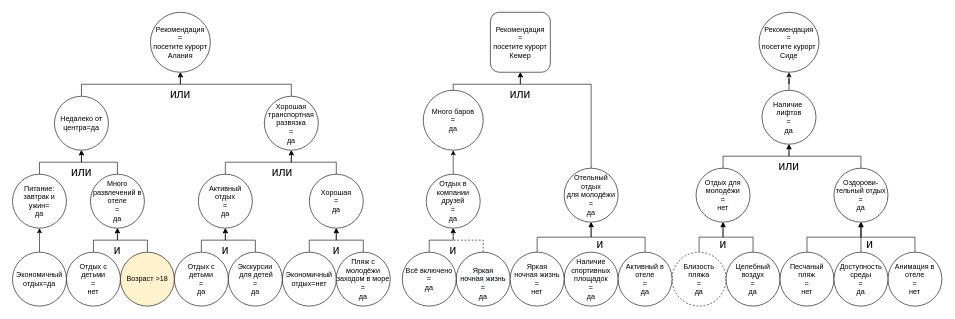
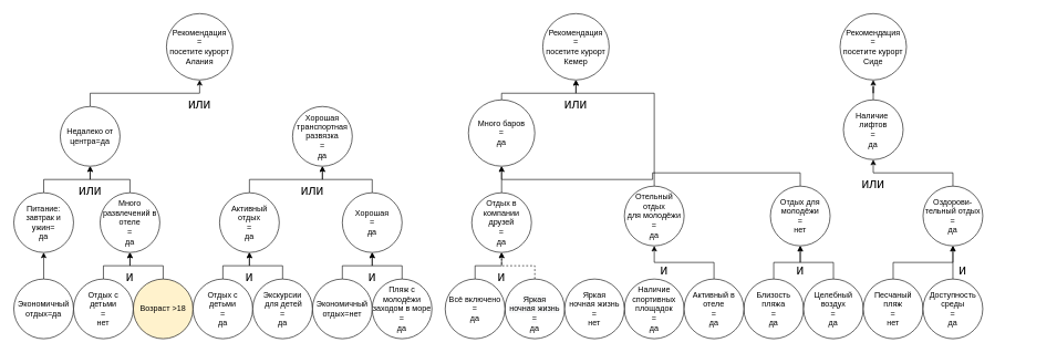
  <mxCell id="0" />
  <mxCell id="1" parent="0" />
  <mxCell id="2" style="edgeStyle=orthogonalEdgeStyle;rounded=0;orthogonalLoop=1;jettySize=auto;html=1;exitX=0.5;exitY=0;exitDx=0;exitDy=0;" parent="1" source="3" target="17" edge="1"><mxGeometry relative="1" as="geometry" /></mxCell>
  <mxCell id="3" value="&lt;font style=&quot;vertical-align: inherit;&quot;&gt;&lt;font style=&quot;vertical-align: inherit;&quot;&gt;Возраст &amp;gt;18&lt;/font&gt;&lt;/font&gt;" style="ellipse;whiteSpace=wrap;html=1;aspect=fixed;fillColor=#fff2cc;" parent="1" vertex="1"><mxGeometry x="200" y="420" width="90" height="90" as="geometry" /></mxCell>
  <mxCell id="4" style="edgeStyle=orthogonalEdgeStyle;rounded=0;orthogonalLoop=1;jettySize=auto;html=1;exitX=0.5;exitY=0;exitDx=0;exitDy=0;" parent="1" source="5" target="17" edge="1"><mxGeometry relative="1" as="geometry" /></mxCell>
  <mxCell id="5" value="Отдых с детьми&lt;br&gt;=&lt;br&gt;нет" style="ellipse;whiteSpace=wrap;html=1;aspect=fixed;" parent="1" vertex="1"><mxGeometry x="110" y="420" width="90" height="90" as="geometry" /></mxCell>
  <mxCell id="6" style="edgeStyle=orthogonalEdgeStyle;rounded=0;orthogonalLoop=1;jettySize=auto;html=1;exitX=0.5;exitY=0;exitDx=0;exitDy=0;" parent="1" source="7" target="45" edge="1"><mxGeometry relative="1" as="geometry" /></mxCell>
  <mxCell id="7" value="&lt;font style=&quot;vertical-align: inherit;&quot;&gt;&lt;font style=&quot;vertical-align: inherit;&quot;&gt;&lt;font style=&quot;vertical-align: inherit;&quot;&gt;&lt;font style=&quot;vertical-align: inherit;&quot;&gt;Экономичный отдых=нет&lt;/font&gt;&lt;/font&gt;&lt;/font&gt;&lt;/font&gt;" style="ellipse;whiteSpace=wrap;html=1;aspect=fixed;" parent="1" vertex="1"><mxGeometry x="470" y="420" width="90" height="90" as="geometry" /></mxCell>
  <mxCell id="8" style="edgeStyle=orthogonalEdgeStyle;rounded=0;orthogonalLoop=1;jettySize=auto;html=1;exitX=0.5;exitY=0;exitDx=0;exitDy=0;" parent="1" source="9" target="13" edge="1"><mxGeometry relative="1" as="geometry" /></mxCell>
  <mxCell id="9" value="Питание:&lt;br&gt;завтрак и ужин=&lt;br&gt;да" style="ellipse;html=1;aspect=fixed;fontSize=12;whiteSpace=wrap;" parent="1" vertex="1"><mxGeometry x="20" y="290" width="90" height="90" as="geometry" /></mxCell>
  <mxCell id="10" style="edgeStyle=orthogonalEdgeStyle;rounded=0;orthogonalLoop=1;jettySize=auto;html=1;exitX=0.5;exitY=0;exitDx=0;exitDy=0;" parent="1" source="11" target="9" edge="1"><mxGeometry relative="1" as="geometry" /></mxCell>
  <mxCell id="11" value="Экономичный отдых=да" style="ellipse;whiteSpace=wrap;html=1;aspect=fixed;" parent="1" vertex="1"><mxGeometry x="20" y="420" width="90" height="90" as="geometry" /></mxCell>
  <mxCell id="12" style="edgeStyle=orthogonalEdgeStyle;rounded=0;orthogonalLoop=1;jettySize=auto;html=1;exitX=0.5;exitY=0;exitDx=0;exitDy=0;" parent="1" source="13" target="18" edge="1"><mxGeometry relative="1" as="geometry" /></mxCell>
  <mxCell id="13" value="Недалеко от центра=да" style="ellipse;whiteSpace=wrap;html=1;aspect=fixed;fontSize=12;" parent="1" vertex="1"><mxGeometry x="90" y="160" width="90" height="90" as="geometry" /></mxCell>
  <mxCell id="14" style="edgeStyle=orthogonalEdgeStyle;rounded=0;orthogonalLoop=1;jettySize=auto;html=1;exitX=0.5;exitY=0;exitDx=0;exitDy=0;" parent="1" source="15" target="49" edge="1"><mxGeometry relative="1" as="geometry" /></mxCell>
  <mxCell id="15" value="Отдых с детьми&lt;br&gt;=&lt;br&gt;да" style="ellipse;whiteSpace=wrap;html=1;aspect=fixed;fontSize=12;" parent="1" vertex="1"><mxGeometry x="290" y="420" width="90" height="90" as="geometry" /></mxCell>
  <mxCell id="16" style="edgeStyle=orthogonalEdgeStyle;rounded=0;orthogonalLoop=1;jettySize=auto;html=1;exitX=0.5;exitY=0;exitDx=0;exitDy=0;" parent="1" source="17" target="13" edge="1"><mxGeometry relative="1" as="geometry" /></mxCell>
  <mxCell id="17" value="&lt;font style=&quot;vertical-align: inherit;&quot;&gt;&lt;font style=&quot;vertical-align: inherit;&quot;&gt;Много развлечений в отеле &lt;/font&gt;&lt;/font&gt;&lt;br&gt;&lt;font style=&quot;vertical-align: inherit;&quot;&gt;&lt;font style=&quot;vertical-align: inherit;&quot;&gt;= &lt;/font&gt;&lt;/font&gt;&lt;br&gt;&lt;font style=&quot;vertical-align: inherit;&quot;&gt;&lt;font style=&quot;vertical-align: inherit;&quot;&gt;да&lt;/font&gt;&lt;/font&gt;" style="ellipse;whiteSpace=wrap;html=1;aspect=fixed;fontSize=12;" parent="1" vertex="1"><mxGeometry x="150" y="290" width="90" height="90" as="geometry" /></mxCell>
  <mxCell id="18" value="&lt;font style=&quot;vertical-align: inherit;&quot;&gt;&lt;font style=&quot;vertical-align: inherit;&quot;&gt;Рекомендация &lt;/font&gt;&lt;/font&gt;&lt;br&gt;&lt;font style=&quot;vertical-align: inherit;&quot;&gt;&lt;font style=&quot;vertical-align: inherit;&quot;&gt;=&lt;br&gt;посетите курорт Алания&lt;/font&gt;&lt;/font&gt;" style="ellipse;whiteSpace=wrap;html=1;aspect=fixed;fontSize=12;" parent="1" vertex="1"><mxGeometry x="250" y="20" width="100" height="100" as="geometry" /></mxCell>
  <mxCell id="19" style="edgeStyle=orthogonalEdgeStyle;rounded=0;orthogonalLoop=1;jettySize=auto;html=1;exitX=0.5;exitY=0;exitDx=0;exitDy=0;dashed=1;" parent="1" source="20" target="24" edge="1"><mxGeometry relative="1" as="geometry" /></mxCell>
  <mxCell id="20" value="&lt;br&gt;&lt;span style=&quot;color: rgb(0, 0, 0); font-family: Helvetica; font-size: 12px; font-style: normal; font-variant-ligatures: normal; font-variant-caps: normal; font-weight: 400; letter-spacing: normal; orphans: 2; text-align: center; text-indent: 0px; text-transform: none; widows: 2; word-spacing: 0px; -webkit-text-stroke-width: 0px; background-color: rgb(248, 249, 250); text-decoration-thickness: initial; text-decoration-style: initial; text-decoration-color: initial; float: none; display: inline !important;&quot;&gt;Яркая&lt;/span&gt;&lt;br style=&quot;color: rgb(0, 0, 0); font-family: Helvetica; font-size: 12px; font-style: normal; font-variant-ligatures: normal; font-variant-caps: normal; font-weight: 400; letter-spacing: normal; orphans: 2; text-align: center; text-indent: 0px; text-transform: none; widows: 2; word-spacing: 0px; -webkit-text-stroke-width: 0px; background-color: rgb(248, 249, 250); text-decoration-thickness: initial; text-decoration-style: initial; text-decoration-color: initial;&quot;&gt;&lt;span style=&quot;color: rgb(0, 0, 0); font-family: Helvetica; font-size: 12px; font-style: normal; font-variant-ligatures: normal; font-variant-caps: normal; font-weight: 400; letter-spacing: normal; orphans: 2; text-align: center; text-indent: 0px; text-transform: none; widows: 2; word-spacing: 0px; -webkit-text-stroke-width: 0px; background-color: rgb(248, 249, 250); text-decoration-thickness: initial; text-decoration-style: initial; text-decoration-color: initial; float: none; display: inline !important;&quot;&gt;ночная жизнь&lt;/span&gt;&lt;br style=&quot;color: rgb(0, 0, 0); font-family: Helvetica; font-size: 12px; font-style: normal; font-variant-ligatures: normal; font-variant-caps: normal; font-weight: 400; letter-spacing: normal; orphans: 2; text-align: center; text-indent: 0px; text-transform: none; widows: 2; word-spacing: 0px; -webkit-text-stroke-width: 0px; background-color: rgb(248, 249, 250); text-decoration-thickness: initial; text-decoration-style: initial; text-decoration-color: initial;&quot;&gt;&lt;span style=&quot;color: rgb(0, 0, 0); font-family: Helvetica; font-size: 12px; font-style: normal; font-variant-ligatures: normal; font-variant-caps: normal; font-weight: 400; letter-spacing: normal; orphans: 2; text-align: center; text-indent: 0px; text-transform: none; widows: 2; word-spacing: 0px; -webkit-text-stroke-width: 0px; background-color: rgb(248, 249, 250); text-decoration-thickness: initial; text-decoration-style: initial; text-decoration-color: initial; float: none; display: inline !important;&quot;&gt;=&lt;/span&gt;&lt;br style=&quot;color: rgb(0, 0, 0); font-family: Helvetica; font-size: 12px; font-style: normal; font-variant-ligatures: normal; font-variant-caps: normal; font-weight: 400; letter-spacing: normal; orphans: 2; text-align: center; text-indent: 0px; text-transform: none; widows: 2; word-spacing: 0px; -webkit-text-stroke-width: 0px; background-color: rgb(248, 249, 250); text-decoration-thickness: initial; text-decoration-style: initial; text-decoration-color: initial;&quot;&gt;да" style="ellipse;aspect=fixed;fontSize=12;align=center;html=1;whiteSpace=wrap;" parent="1" vertex="1"><mxGeometry x="760" y="420" width="90" height="90" as="geometry" /></mxCell>
  <mxCell id="21" style="edgeStyle=orthogonalEdgeStyle;rounded=0;orthogonalLoop=1;jettySize=auto;html=1;exitX=0.5;exitY=0;exitDx=0;exitDy=0;" parent="1" source="22" target="24" edge="1"><mxGeometry relative="1" as="geometry" /></mxCell>
  <mxCell id="22" value="&lt;font style=&quot;vertical-align: inherit;&quot;&gt;&lt;font style=&quot;vertical-align: inherit;&quot;&gt;Всё включено&lt;br&gt;=&lt;br&gt;да&lt;br&gt;&lt;/font&gt;&lt;/font&gt;" style="ellipse;whiteSpace=wrap;html=1;aspect=fixed;fontSize=12;" parent="1" vertex="1"><mxGeometry x="670" y="420" width="90" height="90" as="geometry" /></mxCell>
  <mxCell id="23" style="edgeStyle=orthogonalEdgeStyle;rounded=0;orthogonalLoop=1;jettySize=auto;html=1;exitX=0.5;exitY=0;exitDx=0;exitDy=0;" parent="1" source="24" target="29" edge="1"><mxGeometry relative="1" as="geometry" /></mxCell>
  <mxCell id="24" value="Отдых в компании друзей&lt;br&gt;=&lt;br&gt;да" style="ellipse;whiteSpace=wrap;html=1;aspect=fixed;fontSize=12;" parent="1" vertex="1"><mxGeometry x="710" y="290" width="90" height="90" as="geometry" /></mxCell>
  <mxCell id="25" value="Наличие спортивных площадок&lt;br&gt;=&lt;br&gt;да" style="ellipse;whiteSpace=wrap;html=1;aspect=fixed;fontSize=12;" parent="1" vertex="1"><mxGeometry x="940" y="420" width="90" height="90" as="geometry" /></mxCell>
- <mxCell id="26" style="edgeStyle=orthogonalEdgeStyle;rounded=0;orthogonalLoop=1;jettySize=auto;html=1;exitX=0.5;exitY=0;exitDx=0;exitDy=0;" parent="1" source="27" target="57" edge="1"><mxGeometry relative="1" as="geometry" /></mxCell>
  <mxCell id="27" value="Яркая &lt;br&gt;ночная жизнь&lt;br&gt;=&lt;br&gt;нет" style="ellipse;whiteSpace=wrap;html=1;aspect=fixed;fontSize=12;" parent="1" vertex="1"><mxGeometry x="850" y="420" width="90" height="90" as="geometry" /></mxCell>
  <mxCell id="28" style="edgeStyle=orthogonalEdgeStyle;rounded=0;orthogonalLoop=1;jettySize=auto;html=1;exitX=0.5;exitY=0;exitDx=0;exitDy=0;" parent="1" source="29" target="30" edge="1"><mxGeometry relative="1" as="geometry"><Array as="points"><mxPoint x="755" y="140" /><mxPoint x="867" y="140" /></Array></mxGeometry></mxCell>
  <mxCell id="29" value="&lt;font style=&quot;vertical-align: inherit;&quot;&gt;&lt;font style=&quot;vertical-align: inherit;&quot;&gt;&lt;font style=&quot;vertical-align: inherit;&quot;&gt;&lt;font style=&quot;vertical-align: inherit;&quot;&gt;Много баров&lt;/font&gt;&lt;/font&gt;&lt;/font&gt;&lt;/font&gt;&lt;br&gt;&lt;font style=&quot;vertical-align: inherit;&quot;&gt;&lt;font style=&quot;vertical-align: inherit;&quot;&gt;&lt;font style=&quot;vertical-align: inherit;&quot;&gt;&lt;font style=&quot;vertical-align: inherit;&quot;&gt;= &lt;/font&gt;&lt;/font&gt;&lt;/font&gt;&lt;/font&gt;&lt;br&gt;&lt;font style=&quot;vertical-align: inherit;&quot;&gt;&lt;font style=&quot;vertical-align: inherit;&quot;&gt;&lt;font style=&quot;vertical-align: inherit;&quot;&gt;&lt;font style=&quot;vertical-align: inherit;&quot;&gt;да&lt;/font&gt;&lt;/font&gt;&lt;/font&gt;&lt;/font&gt;" style="ellipse;whiteSpace=wrap;html=1;aspect=fixed;fontSize=12;" parent="1" vertex="1"><mxGeometry x="705" y="150" width="100" height="100" as="geometry" /></mxCell>
- <mxCell id="30" value="Рекомендация&lt;br&gt;=&lt;br&gt;посетите курорт Кемер" style="whiteSpace=wrap;html=1;aspect=fixed;fontSize=12;rounded=1;" parent="1" vertex="1"><mxGeometry x="817" y="20" width="100" height="100" as="geometry" /></mxCell>
+ <mxCell id="30" value="Рекомендация&lt;br&gt;=&lt;br&gt;посетите курорт Кемер" style="ellipse;whiteSpace=wrap;html=1;aspect=fixed;fontSize=12;" parent="1" vertex="1"><mxGeometry x="817" y="20" width="100" height="100" as="geometry" /></mxCell>
  <mxCell id="31" style="edgeStyle=orthogonalEdgeStyle;rounded=0;orthogonalLoop=1;jettySize=auto;html=1;exitX=0.5;exitY=0;exitDx=0;exitDy=0;" parent="1" source="32" target="40" edge="1"><mxGeometry relative="1" as="geometry" /></mxCell>
- <mxCell id="32" value="Близость пляжа&lt;br&gt;=&lt;br&gt;да" style="ellipse;whiteSpace=wrap;html=1;aspect=fixed;fontSize=12;dashed=1;" parent="1" vertex="1"><mxGeometry x="1120" y="420" width="90" height="90" as="geometry" /></mxCell>
- <mxCell id="33" style="edgeStyle=orthogonalEdgeStyle;rounded=0;orthogonalLoop=1;jettySize=auto;html=1;exitX=0.5;exitY=0;exitDx=0;exitDy=0;" parent="1" source="34" target="59" edge="1"><mxGeometry relative="1" as="geometry" /></mxCell>
- <mxCell id="34" value="Анимация в отеле&lt;br&gt;=&lt;br&gt;нет" style="ellipse;whiteSpace=wrap;html=1;aspect=fixed;fontSize=12;" parent="1" vertex="1"><mxGeometry x="1480" y="420" width="90" height="90" as="geometry" /></mxCell>
+ <mxCell id="32" value="Близость пляжа&lt;br&gt;=&lt;br&gt;да" style="ellipse;whiteSpace=wrap;html=1;aspect=fixed;fontSize=12;" parent="1" vertex="1"><mxGeometry x="1120" y="420" width="90" height="90" as="geometry" /></mxCell>
  <mxCell id="35" style="edgeStyle=orthogonalEdgeStyle;rounded=0;orthogonalLoop=1;jettySize=auto;html=1;exitX=0.5;exitY=0;exitDx=0;exitDy=0;" parent="1" source="36" target="40" edge="1"><mxGeometry relative="1" as="geometry" /></mxCell>
  <mxCell id="36" value="Целебный воздух&lt;br&gt;=&lt;br&gt;да" style="ellipse;whiteSpace=wrap;html=1;aspect=fixed;fontSize=12;" parent="1" vertex="1"><mxGeometry x="1210" y="420" width="90" height="90" as="geometry" /></mxCell>
  <mxCell id="37" style="edgeStyle=orthogonalEdgeStyle;rounded=0;orthogonalLoop=1;jettySize=auto;html=1;exitX=0.5;exitY=0;exitDx=0;exitDy=0;" parent="1" source="38" target="59" edge="1"><mxGeometry relative="1" as="geometry" /></mxCell>
  <mxCell id="38" value="Песчаный &lt;br&gt;пляж&lt;br&gt;=&lt;br&gt;нет" style="ellipse;whiteSpace=wrap;html=1;aspect=fixed;fontSize=12;" parent="1" vertex="1"><mxGeometry x="1300" y="420" width="90" height="90" as="geometry" /></mxCell>
- <mxCell id="39" style="edgeStyle=orthogonalEdgeStyle;rounded=0;orthogonalLoop=1;jettySize=auto;html=1;exitX=0.5;exitY=0;exitDx=0;exitDy=0;" parent="1" source="40" target="61" edge="1"><mxGeometry relative="1" as="geometry" /></mxCell>
+ <mxCell id="39" style="edgeStyle=orthogonalEdgeStyle;rounded=0;orthogonalLoop=1;jettySize=auto;html=1;exitX=0.5;exitY=0;exitDx=0;exitDy=0;" parent="1" source="40" target="29" edge="1"><mxGeometry relative="1" as="geometry" /></mxCell>
  <mxCell id="40" value="Отдых для молодёжи&lt;br&gt;=&lt;br&gt;нет" style="ellipse;whiteSpace=wrap;html=1;aspect=fixed;fontSize=12;" parent="1" vertex="1"><mxGeometry x="1160" y="280" width="90" height="90" as="geometry" /></mxCell>
  <mxCell id="41" style="edgeStyle=orthogonalEdgeStyle;rounded=0;orthogonalLoop=1;jettySize=auto;html=1;exitX=0.5;exitY=0;exitDx=0;exitDy=0;" parent="1" source="42" target="59" edge="1"><mxGeometry relative="1" as="geometry" /></mxCell>
  <mxCell id="42" value="Доступность среды&lt;br&gt;=&lt;br&gt;да" style="ellipse;whiteSpace=wrap;html=1;aspect=fixed;fontSize=12;" parent="1" vertex="1"><mxGeometry x="1390" y="420" width="90" height="90" as="geometry" /></mxCell>
  <mxCell id="43" value="Рекомендация&lt;br&gt;=&lt;br&gt;посетите курорт Сиде" style="ellipse;whiteSpace=wrap;html=1;aspect=fixed;fontSize=12;" parent="1" vertex="1"><mxGeometry x="1265" y="20" width="100" height="100" as="geometry" /></mxCell>
  <mxCell id="44" style="edgeStyle=orthogonalEdgeStyle;rounded=0;orthogonalLoop=1;jettySize=auto;html=1;exitX=0.5;exitY=0;exitDx=0;exitDy=0;" parent="1" source="45" target="47" edge="1"><mxGeometry relative="1" as="geometry" /></mxCell>
  <mxCell id="45" value="&lt;font style=&quot;vertical-align: inherit;&quot;&gt;&lt;font style=&quot;vertical-align: inherit;&quot;&gt;&lt;font style=&quot;vertical-align: inherit;&quot;&gt;&lt;font style=&quot;vertical-align: inherit;&quot;&gt;Хорошая&lt;/font&gt;&lt;/font&gt;&lt;br&gt;&lt;font style=&quot;vertical-align: inherit;&quot;&gt;&lt;font style=&quot;vertical-align: inherit;&quot;&gt;= &lt;/font&gt;&lt;/font&gt;&lt;br&gt;&lt;font style=&quot;vertical-align: inherit;&quot;&gt;&lt;font style=&quot;vertical-align: inherit;&quot;&gt;да&lt;/font&gt;&lt;/font&gt;&lt;br&gt;&lt;/font&gt;&lt;/font&gt;" style="ellipse;whiteSpace=wrap;html=1;aspect=fixed;" parent="1" vertex="1"><mxGeometry x="515" y="290" width="90" height="90" as="geometry" /></mxCell>
- <mxCell id="46" style="edgeStyle=orthogonalEdgeStyle;rounded=0;orthogonalLoop=1;jettySize=auto;html=1;exitX=0.5;exitY=0;exitDx=0;exitDy=0;" parent="1" source="47" target="18" edge="1"><mxGeometry relative="1" as="geometry" /></mxCell>
  <mxCell id="47" value="&lt;font style=&quot;vertical-align: inherit;&quot;&gt;&lt;font style=&quot;vertical-align: inherit;&quot;&gt;Хорошая транспортная развязка&lt;br&gt;=&lt;br&gt;да&lt;br&gt;&lt;/font&gt;&lt;/font&gt;" style="ellipse;whiteSpace=wrap;html=1;aspect=fixed;" parent="1" vertex="1"><mxGeometry x="440" y="160" width="90" height="90" as="geometry" /></mxCell>
  <mxCell id="48" style="edgeStyle=orthogonalEdgeStyle;rounded=0;orthogonalLoop=1;jettySize=auto;html=1;exitX=0.5;exitY=0;exitDx=0;exitDy=0;" parent="1" source="49" target="47" edge="1"><mxGeometry relative="1" as="geometry" /></mxCell>
  <mxCell id="49" value="&lt;font style=&quot;vertical-align: inherit;&quot;&gt;&lt;font style=&quot;vertical-align: inherit;&quot;&gt;Активный отдых&lt;br&gt;=&lt;br&gt;да&lt;br&gt;&lt;/font&gt;&lt;/font&gt;" style="ellipse;whiteSpace=wrap;html=1;aspect=fixed;" parent="1" vertex="1"><mxGeometry x="330" y="290" width="90" height="90" as="geometry" /></mxCell>
  <mxCell id="50" style="edgeStyle=orthogonalEdgeStyle;rounded=0;orthogonalLoop=1;jettySize=auto;html=1;exitX=0.5;exitY=0;exitDx=0;exitDy=0;" parent="1" source="51" target="49" edge="1"><mxGeometry relative="1" as="geometry" /></mxCell>
  <mxCell id="51" value="&lt;font style=&quot;vertical-align: inherit;&quot;&gt;&lt;font style=&quot;vertical-align: inherit;&quot;&gt;&lt;font style=&quot;vertical-align: inherit;&quot;&gt;&lt;font style=&quot;vertical-align: inherit;&quot;&gt;Экскурсии&lt;br&gt;&amp;nbsp;для детей &lt;/font&gt;&lt;/font&gt;&lt;br&gt;&lt;font style=&quot;vertical-align: inherit;&quot;&gt;&lt;font style=&quot;vertical-align: inherit;&quot;&gt;= &lt;/font&gt;&lt;/font&gt;&lt;br&gt;&lt;font style=&quot;vertical-align: inherit;&quot;&gt;&lt;font style=&quot;vertical-align: inherit;&quot;&gt;да&lt;/font&gt;&lt;/font&gt;&lt;br&gt;&lt;/font&gt;&lt;/font&gt;" style="ellipse;whiteSpace=wrap;html=1;aspect=fixed;" parent="1" vertex="1"><mxGeometry x="380" y="420" width="90" height="90" as="geometry" /></mxCell>
  <mxCell id="52" style="edgeStyle=orthogonalEdgeStyle;rounded=0;orthogonalLoop=1;jettySize=auto;html=1;exitX=0.5;exitY=0;exitDx=0;exitDy=0;" parent="1" source="53" target="45" edge="1"><mxGeometry relative="1" as="geometry" /></mxCell>
  <mxCell id="53" value="&lt;font style=&quot;vertical-align: inherit;&quot;&gt;&lt;font style=&quot;vertical-align: inherit;&quot;&gt;Пляж с молодёжи заходом в море&lt;br&gt;=&lt;br&gt;да&lt;br&gt;&lt;/font&gt;&lt;/font&gt;" style="ellipse;whiteSpace=wrap;html=1;aspect=fixed;" parent="1" vertex="1"><mxGeometry x="560" y="420" width="90" height="90" as="geometry" /></mxCell>
  <mxCell id="54" style="edgeStyle=orthogonalEdgeStyle;rounded=0;orthogonalLoop=1;jettySize=auto;html=1;exitX=0.5;exitY=0;exitDx=0;exitDy=0;" parent="1" source="55" target="57" edge="1"><mxGeometry relative="1" as="geometry" /></mxCell>
  <mxCell id="55" value="Активный в отеле&lt;br&gt;=&lt;br&gt;да" style="ellipse;whiteSpace=wrap;html=1;aspect=fixed;" parent="1" vertex="1"><mxGeometry x="1030" y="420" width="90" height="90" as="geometry" /></mxCell>
  <mxCell id="56" style="edgeStyle=orthogonalEdgeStyle;rounded=0;orthogonalLoop=1;jettySize=auto;html=1;exitX=0.5;exitY=0;exitDx=0;exitDy=0;" parent="1" source="57" target="30" edge="1"><mxGeometry relative="1" as="geometry"><Array as="points"><mxPoint x="985" y="140" /><mxPoint x="867" y="140" /></Array></mxGeometry></mxCell>
  <mxCell id="57" value="&lt;font style=&quot;vertical-align: inherit;&quot;&gt;&lt;font style=&quot;vertical-align: inherit;&quot;&gt;Отельный отдых &lt;/font&gt;&lt;/font&gt;&lt;br&gt;&lt;font style=&quot;vertical-align: inherit;&quot;&gt;&lt;font style=&quot;vertical-align: inherit;&quot;&gt;для молодёжи &lt;/font&gt;&lt;/font&gt;&lt;br&gt;&lt;font style=&quot;vertical-align: inherit;&quot;&gt;&lt;font style=&quot;vertical-align: inherit;&quot;&gt;= &lt;/font&gt;&lt;/font&gt;&lt;br&gt;&lt;font style=&quot;vertical-align: inherit;&quot;&gt;&lt;font style=&quot;vertical-align: inherit;&quot;&gt;да&lt;/font&gt;&lt;/font&gt;" style="ellipse;whiteSpace=wrap;html=1;aspect=fixed;" parent="1" vertex="1"><mxGeometry x="940" y="280" width="90" height="90" as="geometry" /></mxCell>
  <mxCell id="58" style="edgeStyle=orthogonalEdgeStyle;rounded=0;orthogonalLoop=1;jettySize=auto;html=1;exitX=0.5;exitY=0;exitDx=0;exitDy=0;" parent="1" source="59" target="61" edge="1"><mxGeometry relative="1" as="geometry" /></mxCell>
  <mxCell id="59" value="Оздорови-&lt;br&gt;тельный отдых&lt;br&gt;=&lt;br&gt;да" style="ellipse;whiteSpace=wrap;html=1;aspect=fixed;" parent="1" vertex="1"><mxGeometry x="1390" y="280" width="90" height="90" as="geometry" /></mxCell>
  <mxCell id="60" style="edgeStyle=orthogonalEdgeStyle;rounded=0;orthogonalLoop=1;jettySize=auto;html=1;exitX=0.5;exitY=0;exitDx=0;exitDy=0;" parent="1" source="61" target="43" edge="1"><mxGeometry relative="1" as="geometry" /></mxCell>
  <mxCell id="61" value="Наличие&amp;nbsp;&lt;br&gt;лифтов&lt;br&gt;=&lt;br&gt;да" style="ellipse;whiteSpace=wrap;html=1;aspect=fixed;" parent="1" vertex="1"><mxGeometry x="1270" y="150" width="90" height="90" as="geometry" /></mxCell>
  <mxCell id="62" value="&lt;font style=&quot;font-size: 20px;&quot;&gt;и&lt;/font&gt;" style="text;html=1;strokeColor=none;fillColor=none;align=center;verticalAlign=middle;whiteSpace=wrap;rounded=0;" parent="1" vertex="1"><mxGeometry x="165" y="400" width="60" height="30" as="geometry" /></mxCell>
  <mxCell id="63" value="&lt;font style=&quot;font-size: 20px;&quot;&gt;и&lt;/font&gt;" style="text;html=1;strokeColor=none;fillColor=none;align=center;verticalAlign=middle;whiteSpace=wrap;rounded=0;" parent="1" vertex="1"><mxGeometry x="345" y="400" width="60" height="30" as="geometry" /></mxCell>
  <mxCell id="64" value="&lt;font style=&quot;font-size: 20px;&quot;&gt;и&lt;/font&gt;" style="text;html=1;strokeColor=none;fillColor=none;align=center;verticalAlign=middle;whiteSpace=wrap;rounded=0;" parent="1" vertex="1"><mxGeometry x="530" y="400" width="60" height="30" as="geometry" /></mxCell>
  <mxCell id="65" value="&lt;font style=&quot;font-size: 20px;&quot;&gt;и&lt;/font&gt;" style="text;html=1;strokeColor=none;fillColor=none;align=center;verticalAlign=middle;whiteSpace=wrap;rounded=0;" parent="1" vertex="1"><mxGeometry x="725" y="400" width="60" height="30" as="geometry" /></mxCell>
  <mxCell id="66" value="&lt;font style=&quot;font-size: 20px;&quot;&gt;и&lt;/font&gt;" style="text;html=1;strokeColor=none;fillColor=none;align=center;verticalAlign=middle;whiteSpace=wrap;rounded=0;" parent="1" vertex="1"><mxGeometry x="970" y="390" width="60" height="30" as="geometry" /></mxCell>
  <mxCell id="67" value="&lt;font style=&quot;font-size: 20px;&quot;&gt;и&lt;/font&gt;" style="text;html=1;strokeColor=none;fillColor=none;align=center;verticalAlign=middle;whiteSpace=wrap;rounded=0;" parent="1" vertex="1"><mxGeometry x="1175" y="390" width="60" height="30" as="geometry" /></mxCell>
  <mxCell id="68" value="&lt;font style=&quot;font-size: 20px;&quot;&gt;и&lt;/font&gt;" style="text;html=1;strokeColor=none;fillColor=none;align=center;verticalAlign=middle;whiteSpace=wrap;rounded=0;" parent="1" vertex="1"><mxGeometry x="1420" y="390" width="60" height="30" as="geometry" /></mxCell>
  <mxCell id="69" value="&lt;font style=&quot;font-size: 20px;&quot;&gt;или&lt;/font&gt;" style="text;html=1;strokeColor=none;fillColor=none;align=center;verticalAlign=middle;whiteSpace=wrap;rounded=0;" parent="1" vertex="1"><mxGeometry x="105" y="270" width="60" height="30" as="geometry" /></mxCell>
  <mxCell id="70" value="&lt;font style=&quot;font-size: 20px;&quot;&gt;или&lt;/font&gt;" style="text;html=1;strokeColor=none;fillColor=none;align=center;verticalAlign=middle;whiteSpace=wrap;rounded=0;" parent="1" vertex="1"><mxGeometry x="440" y="270" width="60" height="30" as="geometry" /></mxCell>
  <mxCell id="71" value="&lt;font style=&quot;font-size: 20px;&quot;&gt;или&lt;/font&gt;" style="text;html=1;strokeColor=none;fillColor=none;align=center;verticalAlign=middle;whiteSpace=wrap;rounded=0;" parent="1" vertex="1"><mxGeometry x="270" y="140" width="60" height="30" as="geometry" /></mxCell>
  <mxCell id="72" value="&lt;font style=&quot;font-size: 20px;&quot;&gt;или&lt;/font&gt;" style="text;html=1;strokeColor=none;fillColor=none;align=center;verticalAlign=middle;whiteSpace=wrap;rounded=0;" parent="1" vertex="1"><mxGeometry x="837" y="140" width="60" height="30" as="geometry" /></mxCell>
  <mxCell id="73" value="&lt;font style=&quot;font-size: 20px;&quot;&gt;или&lt;/font&gt;" style="text;html=1;strokeColor=none;fillColor=none;align=center;verticalAlign=middle;whiteSpace=wrap;rounded=0;" parent="1" vertex="1"><mxGeometry x="1285" y="260" width="60" height="30" as="geometry" /></mxCell>
